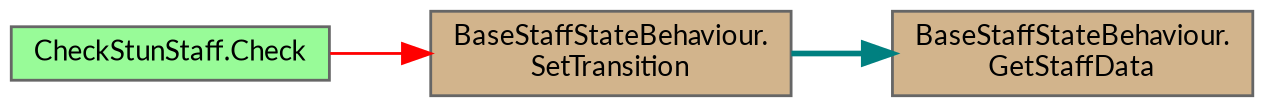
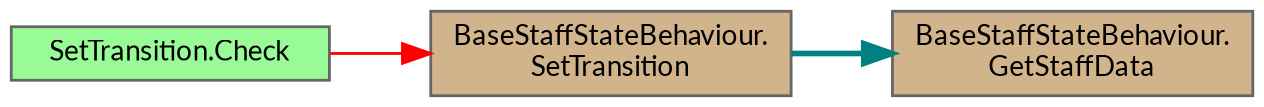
  digraph {
    fontname=Lato
    rankdir=LR
    node [color=grey40 fillcolor=tan fontname=Lato fontsize=10 shape=box style=filled]
    edge [fontname=Lato fontsize=10 labelfontname=Helvetica labelfontsize=10]
-   n1 [color=gray40 fillcolor=palegreen fontcolor=black height=0.2 label="CheckStunStaff.Check" width=0.4]
+   n1 [color=gray40 fillcolor=palegreen fontcolor=black height=0.2 label="SetTransition.Check" width=0.4]
    n2 [height=0.2 label="BaseStaffStateBehaviour.\lSetTransition" width=0.4]
    n3 [height=0.2 label="BaseStaffStateBehaviour.\lGetStaffData" width=0.4]
    n1 -> n2 [color=red style=solid]
    n2 -> n3 [color=teal style=bold]
  }
